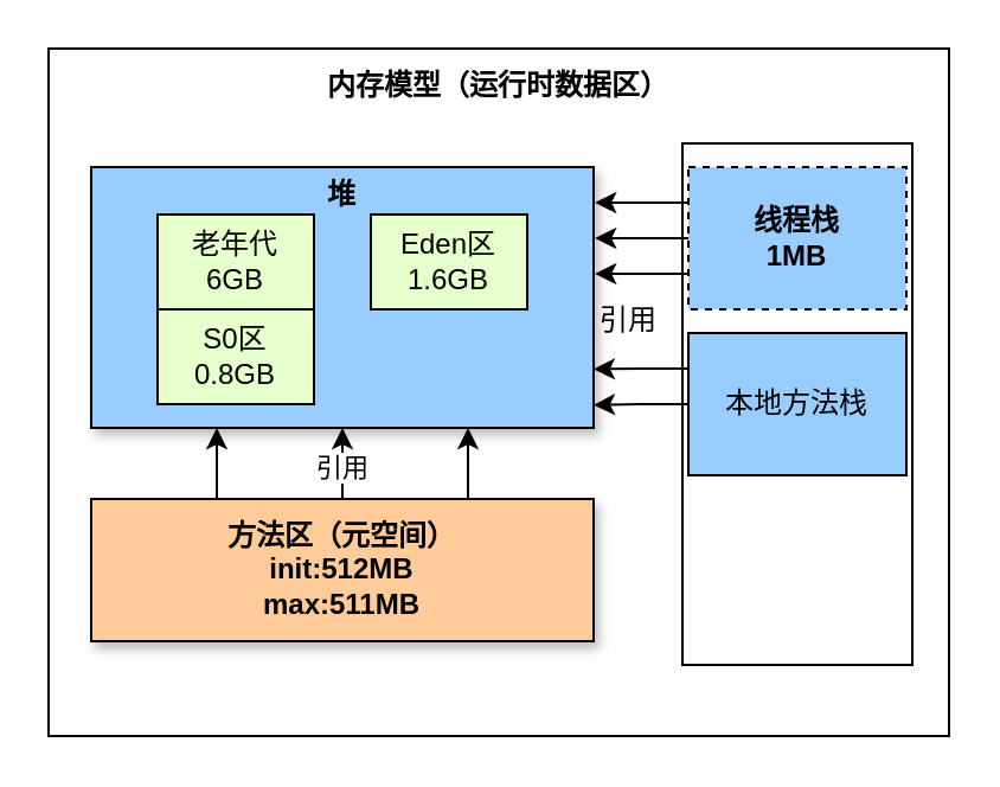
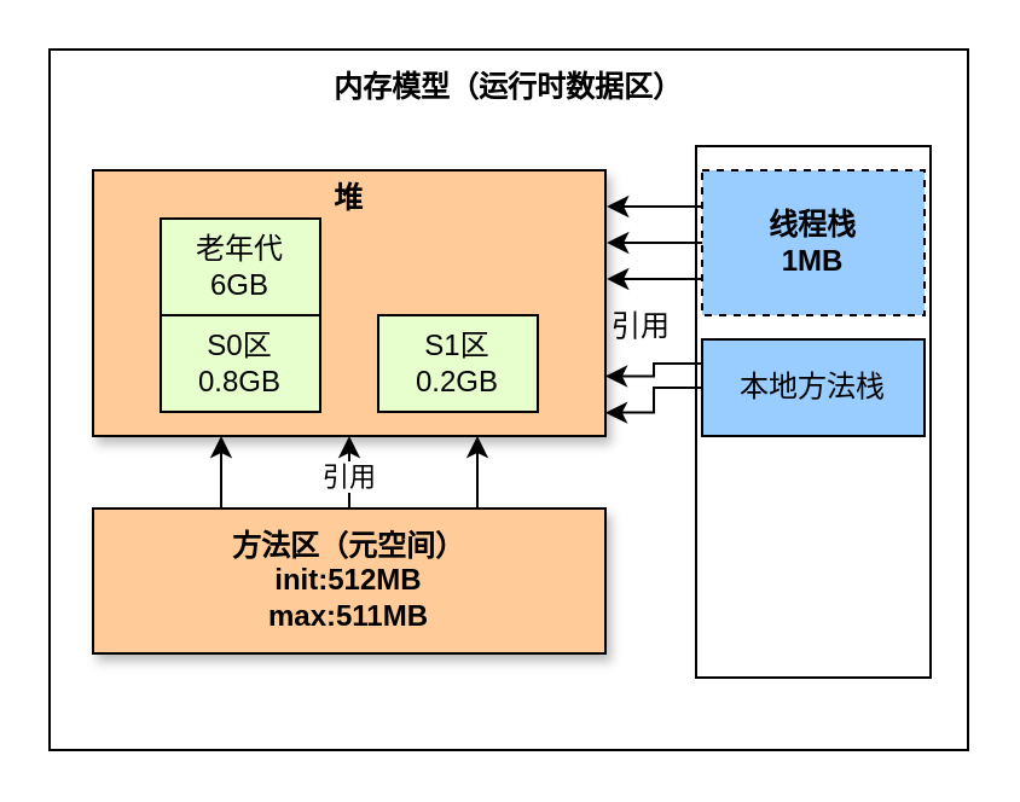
  <mxCell id="0" />
  <mxCell id="1" parent="0" />
  <mxCell id="2" value="&lt;b&gt;内存模型（运行时数据区）&lt;/b&gt;&lt;div&gt;&lt;br&gt;&lt;/div&gt;&lt;div&gt;&lt;br&gt;&lt;/div&gt;&lt;div&gt;&lt;br&gt;&lt;/div&gt;&lt;div&gt;&lt;br&gt;&lt;/div&gt;&lt;div&gt;&lt;br&gt;&lt;/div&gt;&lt;div&gt;&lt;br&gt;&lt;/div&gt;&lt;div&gt;&lt;br&gt;&lt;/div&gt;&lt;div&gt;&lt;br&gt;&lt;/div&gt;&lt;div&gt;&lt;br&gt;&lt;/div&gt;&lt;div&gt;&lt;br&gt;&lt;/div&gt;&lt;div&gt;&lt;br&gt;&lt;/div&gt;&lt;div&gt;&lt;br&gt;&lt;/div&gt;&lt;div&gt;&lt;br&gt;&lt;/div&gt;&lt;div&gt;&lt;br&gt;&lt;/div&gt;&lt;div&gt;&lt;br&gt;&lt;/div&gt;&lt;div&gt;&lt;br&gt;&lt;/div&gt;&lt;div&gt;&lt;br&gt;&lt;/div&gt;&lt;div&gt;&lt;br&gt;&lt;/div&gt;" style="rounded=0;whiteSpace=wrap;html=1;" parent="1" vertex="1"><mxGeometry x="20" y="20" width="380" height="290" as="geometry" /></mxCell>
  <mxCell id="3" value="" style="rounded=0;whiteSpace=wrap;html=1;fillColor=none;shadow=0;" parent="1" vertex="1"><mxGeometry x="287.5" y="60" width="97" height="220" as="geometry" /></mxCell>
- <mxCell id="4" value="&lt;b&gt;堆&lt;/b&gt;&lt;div&gt;&lt;br&gt;&lt;/div&gt;&lt;div&gt;&lt;br&gt;&lt;/div&gt;&lt;div&gt;&lt;b&gt;&lt;br&gt;&lt;/b&gt;&lt;/div&gt;&lt;div&gt;&lt;b&gt;&lt;br&gt;&lt;/b&gt;&lt;/div&gt;&lt;div&gt;&lt;b&gt;&lt;br&gt;&lt;/b&gt;&lt;/div&gt;&lt;div&gt;&lt;b&gt;&lt;br&gt;&lt;/b&gt;&lt;/div&gt;" style="rounded=0;whiteSpace=wrap;html=1;shadow=1;fillColor=#99ccff;" parent="1" vertex="1"><mxGeometry x="38" y="70" width="212" height="110" as="geometry" /></mxCell>
+ <mxCell id="4" value="&lt;b&gt;堆&lt;/b&gt;&lt;div&gt;&lt;br&gt;&lt;/div&gt;&lt;div&gt;&lt;br&gt;&lt;/div&gt;&lt;div&gt;&lt;b&gt;&lt;br&gt;&lt;/b&gt;&lt;/div&gt;&lt;div&gt;&lt;b&gt;&lt;br&gt;&lt;/b&gt;&lt;/div&gt;&lt;div&gt;&lt;b&gt;&lt;br&gt;&lt;/b&gt;&lt;/div&gt;&lt;div&gt;&lt;b&gt;&lt;br&gt;&lt;/b&gt;&lt;/div&gt;" style="rounded=0;whiteSpace=wrap;html=1;shadow=1;fillColor=#FFCC99;" parent="1" vertex="1"><mxGeometry x="38" y="70" width="212" height="110" as="geometry" /></mxCell>
  <mxCell id="5" value="&lt;b&gt;线程栈&lt;/b&gt;&lt;div&gt;&lt;b&gt;1MB&lt;/b&gt;&lt;/div&gt;" style="rounded=0;whiteSpace=wrap;html=1;shadow=0;fillColor=#99CCFF;dashed=1;" parent="1" vertex="1"><mxGeometry x="290" y="70" width="92" height="60" as="geometry" /></mxCell>
- <mxCell id="6" value="本地方法栈" style="rounded=0;whiteSpace=wrap;html=1;fillColor=#99CCFF;" parent="1" vertex="1"><mxGeometry x="290" y="140" width="92" height="60" as="geometry" /></mxCell>
+ <mxCell id="6" value="本地方法栈" style="rounded=0;whiteSpace=wrap;html=1;fillColor=#99CCFF;" parent="1" vertex="1"><mxGeometry x="290" y="140" width="92" height="40" as="geometry" /></mxCell>
  <mxCell id="7" style="edgeStyle=orthogonalEdgeStyle;rounded=0;orthogonalLoop=1;jettySize=auto;html=1;exitX=0.25;exitY=0;exitDx=0;exitDy=0;entryX=0.25;entryY=1;entryDx=0;entryDy=0;" parent="1" source="11" target="4" edge="1"><mxGeometry relative="1" as="geometry" /></mxCell>
  <mxCell id="8" style="edgeStyle=orthogonalEdgeStyle;rounded=0;orthogonalLoop=1;jettySize=auto;html=1;entryX=0.5;entryY=1;entryDx=0;entryDy=0;" parent="1" source="11" target="4" edge="1"><mxGeometry relative="1" as="geometry" /></mxCell>
  <mxCell id="9" value="引用" style="edgeLabel;html=1;align=center;verticalAlign=middle;resizable=0;points=[];" parent="8" vertex="1" connectable="0"><mxGeometry x="0.344" y="1" relative="1" as="geometry"><mxPoint as="offset" /></mxGeometry></mxCell>
  <mxCell id="10" style="edgeStyle=orthogonalEdgeStyle;rounded=0;orthogonalLoop=1;jettySize=auto;html=1;exitX=0.75;exitY=0;exitDx=0;exitDy=0;entryX=0.75;entryY=1;entryDx=0;entryDy=0;" parent="1" source="11" target="4" edge="1"><mxGeometry relative="1" as="geometry" /></mxCell>
  <mxCell id="11" value="&lt;b&gt;方法区（元空间）&lt;/b&gt;&lt;div&gt;&lt;b&gt;init:512MB&lt;/b&gt;&lt;/div&gt;&lt;div&gt;&lt;b&gt;max:511MB&lt;/b&gt;&lt;/div&gt;" style="rounded=0;whiteSpace=wrap;html=1;shadow=1;fillColor=#FFCC99;" parent="1" vertex="1"><mxGeometry x="38" y="210" width="212" height="60" as="geometry" /></mxCell>
  <mxCell id="12" style="edgeStyle=orthogonalEdgeStyle;rounded=0;orthogonalLoop=1;jettySize=auto;html=1;exitX=0;exitY=0.25;exitDx=0;exitDy=0;entryX=1.003;entryY=0.142;entryDx=0;entryDy=0;entryPerimeter=0;" parent="1" source="5" target="4" edge="1"><mxGeometry relative="1" as="geometry" /></mxCell>
  <mxCell id="13" style="edgeStyle=orthogonalEdgeStyle;rounded=0;orthogonalLoop=1;jettySize=auto;html=1;exitX=0;exitY=0.5;exitDx=0;exitDy=0;entryX=1.003;entryY=0.279;entryDx=0;entryDy=0;entryPerimeter=0;" parent="1" source="5" target="4" edge="1"><mxGeometry relative="1" as="geometry" /></mxCell>
  <mxCell id="14" style="edgeStyle=orthogonalEdgeStyle;rounded=0;orthogonalLoop=1;jettySize=auto;html=1;exitX=0;exitY=0.75;exitDx=0;exitDy=0;entryX=1.003;entryY=0.412;entryDx=0;entryDy=0;entryPerimeter=0;" parent="1" source="5" target="4" edge="1"><mxGeometry relative="1" as="geometry" /></mxCell>
  <mxCell id="15" style="edgeStyle=orthogonalEdgeStyle;rounded=0;orthogonalLoop=1;jettySize=auto;html=1;exitX=0;exitY=0.25;exitDx=0;exitDy=0;entryX=1;entryY=0.775;entryDx=0;entryDy=0;entryPerimeter=0;" parent="1" source="6" target="4" edge="1"><mxGeometry relative="1" as="geometry" /></mxCell>
  <mxCell id="16" style="edgeStyle=orthogonalEdgeStyle;rounded=0;orthogonalLoop=1;jettySize=auto;html=1;entryX=1;entryY=0.912;entryDx=0;entryDy=0;entryPerimeter=0;" parent="1" source="6" target="4" edge="1"><mxGeometry relative="1" as="geometry" /></mxCell>
  <mxCell id="17" value="引&lt;span style=&quot;background-color: initial;&quot;&gt;用&lt;/span&gt;" style="text;html=1;align=center;verticalAlign=middle;whiteSpace=wrap;rounded=0;" parent="1" vertex="1"><mxGeometry x="250" y="120" width="30" height="30" as="geometry" /></mxCell>
  <mxCell id="18" value="老年代&lt;div&gt;&lt;span style=&quot;background-color: initial;&quot;&gt;6GB&lt;/span&gt;&lt;/div&gt;" style="rounded=0;whiteSpace=wrap;html=1;fillColor=#E6FFCC;" parent="1" vertex="1"><mxGeometry x="66" y="90" width="66" height="40" as="geometry" /></mxCell>
- <mxCell id="19" value="&lt;div&gt;Eden区&lt;/div&gt;&lt;div&gt;&lt;span style=&quot;background-color: initial;&quot;&gt;1.6GB&lt;/span&gt;&lt;/div&gt;" style="rounded=0;whiteSpace=wrap;html=1;fillColor=#E6FFCC;" parent="1" vertex="1"><mxGeometry x="156" y="90" width="66" height="40" as="geometry" /></mxCell>
  <mxCell id="20" value="&lt;div&gt;S0区&lt;/div&gt;&lt;div&gt;0.8GB&lt;/div&gt;" style="rounded=0;whiteSpace=wrap;html=1;fillColor=#E6FFCC;" parent="1" vertex="1"><mxGeometry x="66" y="130" width="66" height="40" as="geometry" /></mxCell>
+ <mxCell id="21" value="&lt;div&gt;S1区&lt;/div&gt;&lt;div&gt;0.2GB&lt;/div&gt;" style="rounded=0;whiteSpace=wrap;html=1;fillColor=#E6FFCC;" parent="1" vertex="1"><mxGeometry x="156" y="130" width="66" height="40" as="geometry" /></mxCell>
